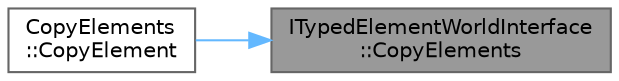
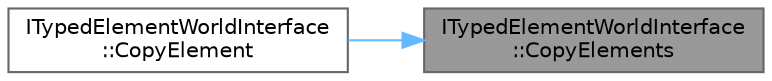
  digraph {
    rankdir=RL
    node [fontname=Helvetica fontsize=10 shape=box style=filled]
    n1 [color=gray40 fillcolor=grey60 fontcolor=black height=0.2 label="ITypedElementWorldInterface\l::CopyElements" width=0.4]
-   n2 [color=grey40 fillcolor=white height=0.2 label="CopyElements\l::CopyElement" width=0.4]
+   n2 [color=grey40 fillcolor=white height=0.2 label="ITypedElementWorldInterface\l::CopyElement" width=0.4]
    n1 -> n2 [color=steelblue1 dir=back fontname=Helvetica fontsize=10 labelfontname=Helvetica labelfontsize=10 style=solid]
  }
